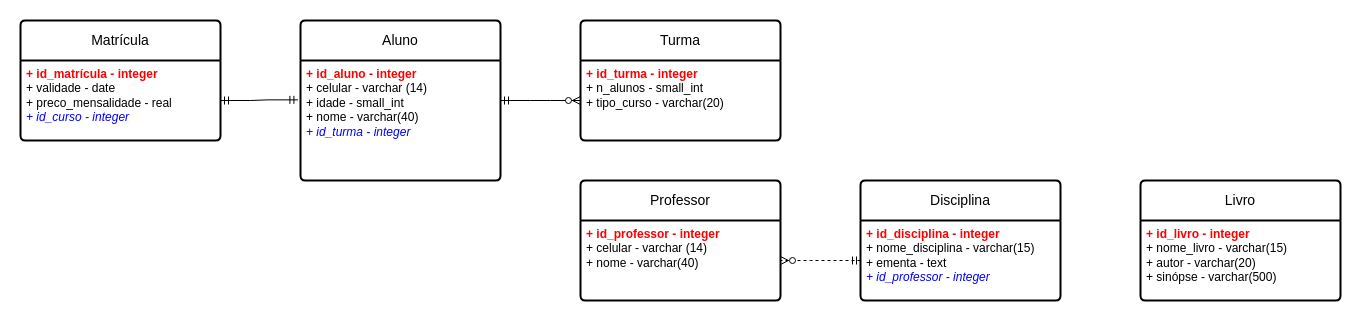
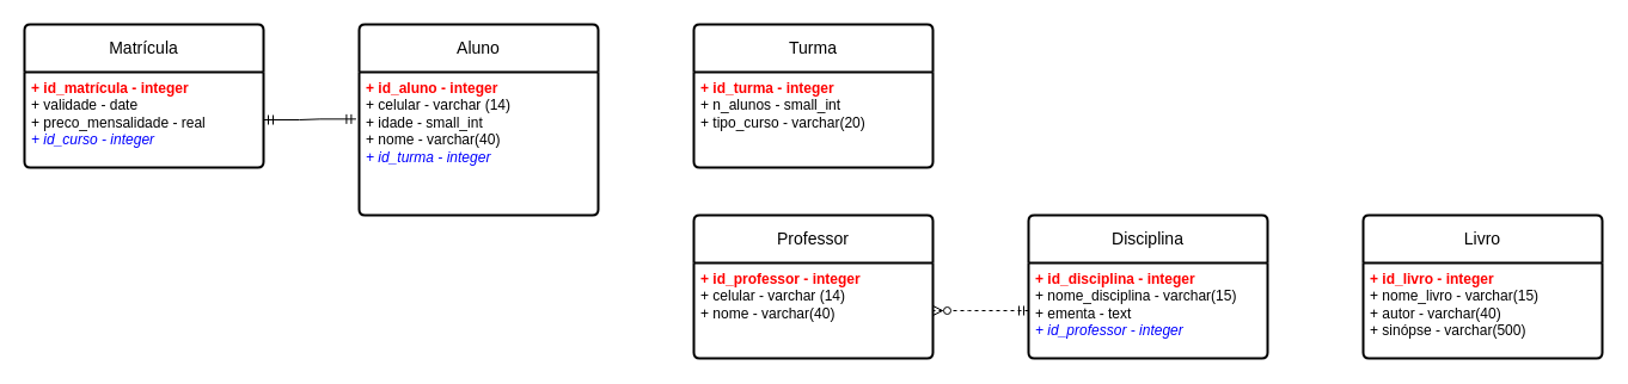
  <mxCell id="0" />
  <mxCell id="1" parent="0" />
  <mxCell id="2" value="Matrícula" style="swimlane;childLayout=stackLayout;horizontal=1;startSize=40;horizontalStack=0;rounded=1;fontSize=14;fontStyle=0;strokeWidth=2;resizeParent=0;resizeLast=1;shadow=0;dashed=0;align=center;arcSize=4;whiteSpace=wrap;html=1;" vertex="1" parent="1"><mxGeometry x="20" y="20" width="200" height="120" as="geometry" /></mxCell>
  <mxCell id="3" value="&lt;div&gt;&lt;font color=&quot;#ff0000&quot;&gt;&lt;b&gt;+ id_matrícula - integer&lt;/b&gt;&lt;br&gt;&lt;/font&gt;&lt;/div&gt;&lt;div&gt;+ validade - date&lt;div&gt;+ preco_mensalidade - real&lt;/div&gt;&lt;/div&gt;&lt;div&gt;&lt;div&gt;&lt;i style=&quot;&quot;&gt;&lt;font color=&quot;#0000ff&quot;&gt;+ id_curso - integer&lt;/font&gt;&lt;/i&gt;&lt;br&gt;&lt;/div&gt;&lt;/div&gt;" style="align=left;strokeColor=none;fillColor=none;spacingLeft=4;fontSize=12;verticalAlign=top;resizable=0;rotatable=0;part=1;html=1;" vertex="1" parent="2"><mxGeometry y="40" width="200" height="80" as="geometry" /></mxCell>
  <mxCell id="4" value="Aluno" style="swimlane;childLayout=stackLayout;horizontal=1;startSize=40;horizontalStack=0;rounded=1;fontSize=14;fontStyle=0;strokeWidth=2;resizeParent=0;resizeLast=1;shadow=0;dashed=0;align=center;arcSize=4;whiteSpace=wrap;html=1;" vertex="1" parent="1"><mxGeometry x="300" y="20" width="200" height="160" as="geometry" /></mxCell>
  <mxCell id="5" value="&lt;div&gt;&lt;font color=&quot;#ff0000&quot;&gt;&lt;b&gt;+ id_aluno - integer&lt;/b&gt;&lt;br&gt;&lt;/font&gt;&lt;/div&gt;+ celular - varchar (14)&lt;br&gt;&lt;div&gt;+ idade - small_int&lt;br&gt;&lt;div&gt;+ nome - varchar(40)&lt;/div&gt;&lt;/div&gt;&lt;div&gt;&lt;div&gt;&lt;i style=&quot;&quot;&gt;&lt;font color=&quot;#0000ff&quot;&gt;+ id_turma - integer&lt;/font&gt;&lt;/i&gt;&lt;br&gt;&lt;/div&gt;&lt;/div&gt;" style="align=left;strokeColor=none;fillColor=none;spacingLeft=4;fontSize=12;verticalAlign=top;resizable=0;rotatable=0;part=1;html=1;" vertex="1" parent="4"><mxGeometry y="40" width="200" height="120" as="geometry" /></mxCell>
  <mxCell id="6" value="Professor" style="swimlane;childLayout=stackLayout;horizontal=1;startSize=40;horizontalStack=0;rounded=1;fontSize=14;fontStyle=0;strokeWidth=2;resizeParent=0;resizeLast=1;shadow=0;dashed=0;align=center;arcSize=4;whiteSpace=wrap;html=1;" vertex="1" parent="1"><mxGeometry x="580" y="180" width="200" height="120" as="geometry" /></mxCell>
  <mxCell id="7" value="&lt;div&gt;&lt;font color=&quot;#ff0000&quot;&gt;&lt;b&gt;+ id_professor - integer&lt;/b&gt;&lt;br&gt;&lt;/font&gt;&lt;/div&gt;+ celular - varchar (14)&lt;br&gt;&lt;div&gt;&lt;div&gt;+ nome - varchar(40)&lt;/div&gt;&lt;/div&gt;&lt;div&gt;&lt;br&gt;&lt;/div&gt;" style="align=left;strokeColor=none;fillColor=none;spacingLeft=4;fontSize=12;verticalAlign=top;resizable=0;rotatable=0;part=1;html=1;" vertex="1" parent="6"><mxGeometry y="40" width="200" height="80" as="geometry" /></mxCell>
  <mxCell id="8" value="Turma" style="swimlane;childLayout=stackLayout;horizontal=1;startSize=40;horizontalStack=0;rounded=1;fontSize=14;fontStyle=0;strokeWidth=2;resizeParent=0;resizeLast=1;shadow=0;dashed=0;align=center;arcSize=4;whiteSpace=wrap;html=1;" vertex="1" parent="1"><mxGeometry x="580" y="20" width="200" height="120" as="geometry" /></mxCell>
  <mxCell id="9" value="&lt;div&gt;&lt;font color=&quot;#ff0000&quot;&gt;&lt;b&gt;+ id_turma - integer&lt;/b&gt;&lt;br&gt;&lt;/font&gt;&lt;/div&gt;+ n_alunos - small_int&lt;br&gt;&lt;div&gt;+ tipo_curso - varchar(20)&lt;/div&gt;" style="align=left;strokeColor=none;fillColor=none;spacingLeft=4;fontSize=12;verticalAlign=top;resizable=0;rotatable=0;part=1;html=1;" vertex="1" parent="8"><mxGeometry y="40" width="200" height="80" as="geometry" /></mxCell>
  <mxCell id="10" style="edgeStyle=orthogonalEdgeStyle;rounded=0;orthogonalLoop=1;jettySize=auto;html=1;exitX=0.5;exitY=1;exitDx=0;exitDy=0;" edge="1" parent="8" source="9" target="9"><mxGeometry relative="1" as="geometry" /></mxCell>
  <mxCell id="11" value="Disciplina" style="swimlane;childLayout=stackLayout;horizontal=1;startSize=40;horizontalStack=0;rounded=1;fontSize=14;fontStyle=0;strokeWidth=2;resizeParent=0;resizeLast=1;shadow=0;dashed=0;align=center;arcSize=4;whiteSpace=wrap;html=1;" vertex="1" parent="1"><mxGeometry x="860" y="180" width="200" height="120" as="geometry" /></mxCell>
  <mxCell id="12" value="&lt;div&gt;&lt;font color=&quot;#ff0000&quot;&gt;&lt;b&gt;+ id_disciplina - integer&lt;/b&gt;&lt;br&gt;&lt;/font&gt;&lt;/div&gt;+ nome_disciplina - varchar(15)&lt;br&gt;&lt;div&gt;+ ementa - text&lt;/div&gt;&lt;div&gt;&lt;i&gt;&lt;font color=&quot;#0000ff&quot;&gt;+ id_professor - integer&lt;/font&gt;&lt;/i&gt;&lt;br&gt;&lt;/div&gt;" style="align=left;strokeColor=none;fillColor=none;spacingLeft=4;fontSize=12;verticalAlign=top;resizable=0;rotatable=0;part=1;html=1;" vertex="1" parent="11"><mxGeometry y="40" width="200" height="80" as="geometry" /></mxCell>
  <mxCell id="13" value="Livro" style="swimlane;childLayout=stackLayout;horizontal=1;startSize=40;horizontalStack=0;rounded=1;fontSize=14;fontStyle=0;strokeWidth=2;resizeParent=0;resizeLast=1;shadow=0;dashed=0;align=center;arcSize=4;whiteSpace=wrap;html=1;" vertex="1" parent="1"><mxGeometry x="1140" y="180" width="200" height="120" as="geometry" /></mxCell>
- <mxCell id="14" value="&lt;div&gt;&lt;font color=&quot;#ff0000&quot;&gt;&lt;b&gt;+ id_livro - integer&lt;/b&gt;&lt;br&gt;&lt;/font&gt;&lt;/div&gt;+ nome_livro - varchar(15)&lt;br&gt;&lt;div&gt;+ autor - varchar(20)&lt;/div&gt;&lt;div&gt;+ sinópse - varchar(500)&lt;/div&gt;" style="align=left;strokeColor=none;fillColor=none;spacingLeft=4;fontSize=12;verticalAlign=top;resizable=0;rotatable=0;part=1;html=1;" vertex="1" parent="13"><mxGeometry y="40" width="200" height="80" as="geometry" /></mxCell>
+ <mxCell id="14" value="&lt;div&gt;&lt;font color=&quot;#ff0000&quot;&gt;&lt;b&gt;+ id_livro - integer&lt;/b&gt;&lt;br&gt;&lt;/font&gt;&lt;/div&gt;+ nome_livro - varchar(15)&lt;br&gt;&lt;div&gt;+ autor - varchar(40)&lt;/div&gt;&lt;div&gt;+ sinópse - varchar(500)&lt;/div&gt;" style="align=left;strokeColor=none;fillColor=none;spacingLeft=4;fontSize=12;verticalAlign=top;resizable=0;rotatable=0;part=1;html=1;" vertex="1" parent="13"><mxGeometry y="40" width="200" height="80" as="geometry" /></mxCell>
  <mxCell id="15" value="" style="edgeStyle=entityRelationEdgeStyle;fontSize=12;html=1;endArrow=ERmandOne;startArrow=ERmandOne;rounded=0;exitX=1;exitY=0.5;exitDx=0;exitDy=0;entryX=-0.013;entryY=0.328;entryDx=0;entryDy=0;entryPerimeter=0;" edge="1" parent="1" source="3" target="5"><mxGeometry width="100" height="100" relative="1" as="geometry"><mxPoint x="420" y="160" as="sourcePoint" /><mxPoint x="520" y="60" as="targetPoint" /></mxGeometry></mxCell>
- <mxCell id="16" value="" style="edgeStyle=entityRelationEdgeStyle;fontSize=12;html=1;endArrow=ERzeroToMany;startArrow=ERmandOne;rounded=0;exitX=1;exitY=0.5;exitDx=0;exitDy=0;entryX=0;entryY=0.5;entryDx=0;entryDy=0;" edge="1" parent="1" source="4" target="9"><mxGeometry width="100" height="100" relative="1" as="geometry"><mxPoint x="360" y="300" as="sourcePoint" /><mxPoint x="590" y="30" as="targetPoint" /></mxGeometry></mxCell>
  <mxCell id="17" value="" style="edgeStyle=entityRelationEdgeStyle;fontSize=12;html=1;endArrow=ERzeroToMany;startArrow=ERmandOne;rounded=0;entryX=1;entryY=0.5;entryDx=0;entryDy=0;exitX=0;exitY=0.5;exitDx=0;exitDy=0;dashed=1;" edge="1" parent="1" source="12" target="7"><mxGeometry width="100" height="100" relative="1" as="geometry"><mxPoint x="820" y="280" as="sourcePoint" /><mxPoint x="860" y="340" as="targetPoint" /></mxGeometry></mxCell>
